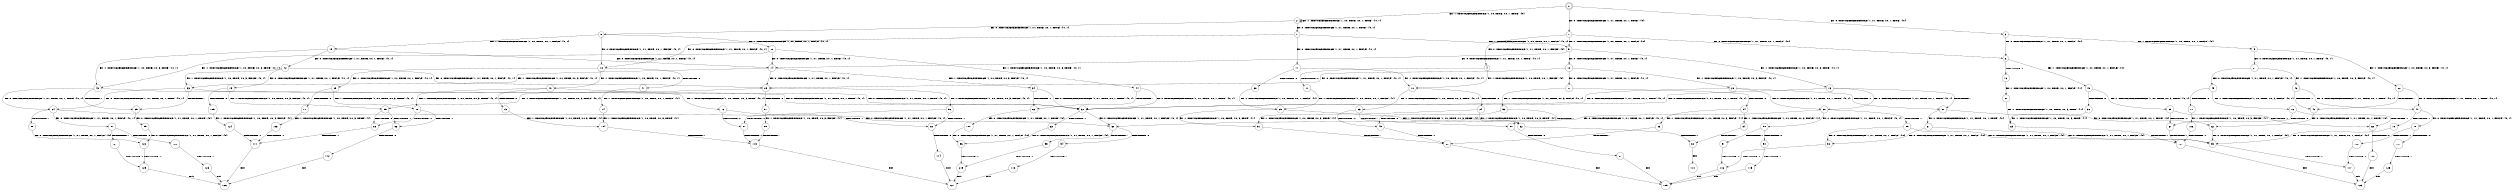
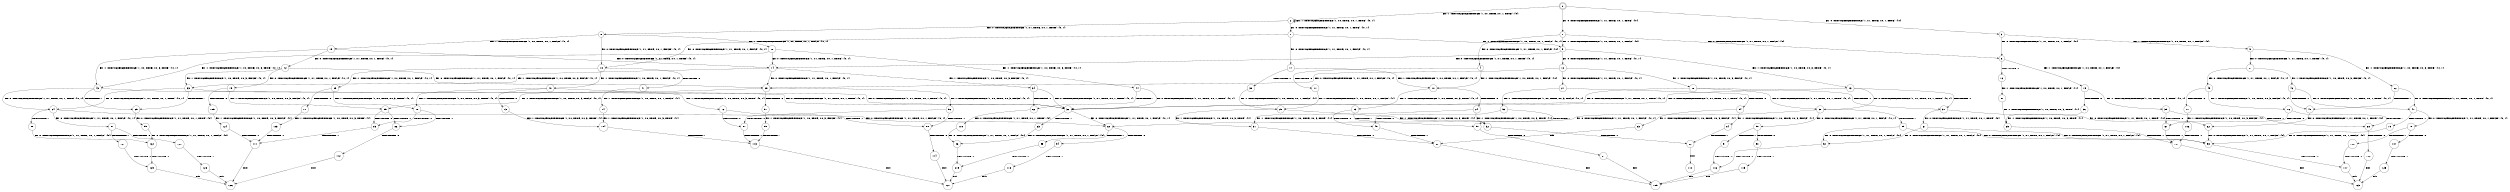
  digraph {
    node [shape=circle]
    0 [peripheries=2]
    1
    2
    3
    4
    5
    6
    7
    8
    9
    10
    11
    12
    13
    14
    15
    16
    17
    18
    19
    20
    21
    22
    23
    24
    25
    27
    28
    29
    30
    31
    32
    33
    34
    35
    36
    37
    38
    39
    40
    41
    42
    43
    44
    45
    46
    47
    48
    49
    50
    51
    52
    53
    54
    55
    56
    57
    58
    59
    60
    61
    62
    63
    64
    65
    66
    67
    68
    69
    70
    71
    72
    73
    74
    75
    76
    77
    78
    79
    80
    81
    82
    83
    84
    85
    86
    87
    88
    89
    90
    91
    92
    93
    94
    95
    96
    97
    98
    99
    100
    101
    102
    103
    104
    105
    106
    107
    108
    109
    110
    111
    112
    113
    114
    115
    116
    117
    118
    n119 [label=219]
    120
    121
    122
    123
    124
    125
    126
    127
    128
    129
    0 -> 1 [label="EX !0 !ATOMIC_EXCH_BRANCH (1, +1, TRUE, +0, 1, TRUE) !{0}"]
    0 -> 2 [label="EX !1 !ATOMIC_EXCH_BRANCH (1, +0, TRUE, +0, 1, TRUE) !{0}"]
    0 -> 3 [label="EX !0 !ATOMIC_EXCH_BRANCH (1, +1, TRUE, +0, 1, TRUE) !{0}"]
    1 -> 4 [label="EX !0 !ATOMIC_EXCH_BRANCH (1, +1, TRUE, +0, 1, FALSE) !{0}"]
    1 -> 5 [label="EX !1 !ATOMIC_EXCH_BRANCH (1, +0, TRUE, +0, 1, FALSE) !{0}"]
    1 -> 6 [label="EX !0 !ATOMIC_EXCH_BRANCH (1, +1, TRUE, +0, 1, FALSE) !{0}"]
    2 -> 2 [label="EX !1 !ATOMIC_EXCH_BRANCH (1, +0, TRUE, +0, 1, TRUE) !{0, 1}"]
    2 -> 7 [label="EX !0 !ATOMIC_EXCH_BRANCH (1, +1, TRUE, +0, 1, TRUE) !{0, 1}"]
    2 -> 8 [label="EX !0 !ATOMIC_EXCH_BRANCH (1, +1, TRUE, +0, 1, TRUE) !{0, 1}"]
    3 -> 6 [label="EX !0 !ATOMIC_EXCH_BRANCH (1, +1, TRUE, +0, 1, FALSE) !{0}"]
    3 -> 9 [label="EX !1 !ATOMIC_EXCH_BRANCH (1, +0, TRUE, +0, 1, FALSE) !{0}"]
    4 -> 10 [label="EX !1 !ATOMIC_EXCH_BRANCH (1, +0, TRUE, +0, 1, FALSE) !{0}"]
    4 -> 11 [label="TERMINATE !0"]
    5 -> 12 [label="EX !0 !ATOMIC_EXCH_BRANCH (1, +1, TRUE, +0, 1, TRUE) !{0, 1}"]
    5 -> 13 [label="EX !1 !ATOMIC_EXCH_BRANCH (1, +0, TRUE, +0, 3, TRUE) !{0, 1}"]
    5 -> 14 [label="EX !0 !ATOMIC_EXCH_BRANCH (1, +1, TRUE, +0, 1, TRUE) !{0, 1}"]
    6 -> 15 [label="EX !1 !ATOMIC_EXCH_BRANCH (1, +0, TRUE, +0, 1, FALSE) !{0}"]
    6 -> 16 [label="TERMINATE !0"]
    7 -> 5 [label="EX !1 !ATOMIC_EXCH_BRANCH (1, +0, TRUE, +0, 1, FALSE) !{0, 1}"]
    7 -> 17 [label="EX !0 !ATOMIC_EXCH_BRANCH (1, +1, TRUE, +0, 1, FALSE) !{0, 1}"]
    7 -> 18 [label="EX !0 !ATOMIC_EXCH_BRANCH (1, +1, TRUE, +0, 1, FALSE) !{0, 1}"]
    8 -> 18 [label="EX !0 !ATOMIC_EXCH_BRANCH (1, +1, TRUE, +0, 1, FALSE) !{0, 1}"]
    8 -> 19 [label="EX !1 !ATOMIC_EXCH_BRANCH (1, +0, TRUE, +0, 1, FALSE) !{0, 1}"]
    8 -> 20 [label="EX !1 !ATOMIC_EXCH_BRANCH (1, +0, TRUE, +0, 1, FALSE) !{0, 1}"]
    9 -> 21 [label="EX !0 !ATOMIC_EXCH_BRANCH (1, +1, TRUE, +0, 1, TRUE) !{0, 1}"]
    9 -> 22 [label="EX !1 !ATOMIC_EXCH_BRANCH (1, +0, TRUE, +0, 3, TRUE) !{0, 1}"]
    10 -> 23 [label="EX !1 !ATOMIC_EXCH_BRANCH (1, +0, TRUE, +0, 3, TRUE) !{0, 1}"]
    10 -> 24 [label="TERMINATE !0"]
    11 -> 25 [label="EX !1 !ATOMIC_EXCH_BRANCH (1, +0, TRUE, +0, 1, FALSE) !{1}"]
    12 -> 27 [label="EX !0 !ATOMIC_EXCH_BRANCH (1, +1, TRUE, +0, 1, FALSE) !{0, 1}"]
    12 -> 28 [label="EX !1 !ATOMIC_EXCH_BRANCH (1, +0, TRUE, +0, 3, FALSE) !{0, 1}"]
    12 -> 29 [label="EX !0 !ATOMIC_EXCH_BRANCH (1, +1, TRUE, +0, 1, FALSE) !{0, 1}"]
    13 -> 30 [label="EX !0 !ATOMIC_EXCH_BRANCH (1, +1, TRUE, +0, 1, TRUE) !{0, 1}"]
    13 -> 31 [label="TERMINATE !1"]
    13 -> 32 [label="EX !0 !ATOMIC_EXCH_BRANCH (1, +1, TRUE, +0, 1, TRUE) !{0, 1}"]
    14 -> 29 [label="EX !0 !ATOMIC_EXCH_BRANCH (1, +1, TRUE, +0, 1, FALSE) !{0, 1}"]
    14 -> 33 [label="EX !1 !ATOMIC_EXCH_BRANCH (1, +0, TRUE, +0, 3, FALSE) !{0, 1}"]
    14 -> 34 [label="EX !1 !ATOMIC_EXCH_BRANCH (1, +0, TRUE, +0, 3, FALSE) !{0, 1}"]
    15 -> 35 [label="EX !1 !ATOMIC_EXCH_BRANCH (1, +0, TRUE, +0, 3, TRUE) !{0, 1}"]
    15 -> 36 [label="TERMINATE !0"]
    16 -> 37 [label="EX !1 !ATOMIC_EXCH_BRANCH (1, +0, TRUE, +0, 1, FALSE) !{1}"]
    17 -> 10 [label="EX !1 !ATOMIC_EXCH_BRANCH (1, +0, TRUE, +0, 1, FALSE) !{0, 1}"]
    17 -> 38 [label="TERMINATE !0"]
    18 -> 39 [label="EX !1 !ATOMIC_EXCH_BRANCH (1, +0, TRUE, +0, 1, FALSE) !{0, 1}"]
    18 -> 40 [label="EX !1 !ATOMIC_EXCH_BRANCH (1, +0, TRUE, +0, 1, FALSE) !{0, 1}"]
    18 -> 41 [label="TERMINATE !0"]
    19 -> 14 [label="EX !0 !ATOMIC_EXCH_BRANCH (1, +1, TRUE, +0, 1, TRUE) !{0, 1}"]
    19 -> 42 [label="EX !0 !ATOMIC_EXCH_BRANCH (1, +1, TRUE, +0, 1, TRUE) !{0, 1}"]
    19 -> 43 [label="EX !1 !ATOMIC_EXCH_BRANCH (1, +0, TRUE, +0, 3, TRUE) !{0, 1}"]
    20 -> 14 [label="EX !0 !ATOMIC_EXCH_BRANCH (1, +1, TRUE, +0, 1, TRUE) !{0, 1}"]
    20 -> 43 [label="EX !1 !ATOMIC_EXCH_BRANCH (1, +0, TRUE, +0, 3, TRUE) !{0, 1}"]
    20 -> 44 [label="EX !1 !ATOMIC_EXCH_BRANCH (1, +0, TRUE, +0, 3, TRUE) !{0, 1}"]
    21 -> 45 [label="EX !0 !ATOMIC_EXCH_BRANCH (1, +1, TRUE, +0, 1, FALSE) !{0, 1}"]
    21 -> 46 [label="EX !1 !ATOMIC_EXCH_BRANCH (1, +0, TRUE, +0, 3, FALSE) !{0, 1}"]
    22 -> 47 [label="EX !0 !ATOMIC_EXCH_BRANCH (1, +1, TRUE, +0, 1, TRUE) !{0, 1}"]
    22 -> 48 [label="TERMINATE !1"]
    23 -> 49 [label="TERMINATE !0"]
    23 -> 50 [label="TERMINATE !1"]
    24 -> 51 [label="EX !1 !ATOMIC_EXCH_BRANCH (1, +0, TRUE, +0, 3, TRUE) !{1}"]
    24 -> 52 [label="EX !1 !ATOMIC_EXCH_BRANCH (1, +0, TRUE, +0, 3, TRUE) !{1}"]
    25 -> 51 [label="EX !1 !ATOMIC_EXCH_BRANCH (1, +0, TRUE, +0, 3, TRUE) !{1}"]
    25 -> 52 [label="EX !1 !ATOMIC_EXCH_BRANCH (1, +0, TRUE, +0, 3, TRUE) !{1}"]
    27 -> 53 [label="EX !1 !ATOMIC_EXCH_BRANCH (1, +0, TRUE, +0, 3, FALSE) !{0, 1}"]
    27 -> 54 [label="TERMINATE !0"]
    28 -> 30 [label="EX !0 !ATOMIC_EXCH_BRANCH (1, +1, TRUE, +0, 1, TRUE) !{0, 1}"]
    28 -> 31 [label="TERMINATE !1"]
    28 -> 32 [label="EX !0 !ATOMIC_EXCH_BRANCH (1, +1, TRUE, +0, 1, TRUE) !{0, 1}"]
    29 -> 55 [label="EX !1 !ATOMIC_EXCH_BRANCH (1, +0, TRUE, +0, 3, FALSE) !{0, 1}"]
    29 -> 56 [label="EX !1 !ATOMIC_EXCH_BRANCH (1, +0, TRUE, +0, 3, FALSE) !{0, 1}"]
    29 -> 57 [label="TERMINATE !0"]
    30 -> 58 [label="EX !0 !ATOMIC_EXCH_BRANCH (1, +1, TRUE, +0, 1, FALSE) !{0, 1}"]
    30 -> 59 [label="TERMINATE !1"]
    30 -> 60 [label="EX !0 !ATOMIC_EXCH_BRANCH (1, +1, TRUE, +0, 1, FALSE) !{0, 1}"]
    31 -> 61 [label="EX !0 !ATOMIC_EXCH_BRANCH (1, +1, TRUE, +0, 1, TRUE) !{0}"]
    31 -> 62 [label="EX !0 !ATOMIC_EXCH_BRANCH (1, +1, TRUE, +0, 1, TRUE) !{0}"]
    32 -> 60 [label="EX !0 !ATOMIC_EXCH_BRANCH (1, +1, TRUE, +0, 1, FALSE) !{0, 1}"]
    32 -> 63 [label="TERMINATE !1"]
    33 -> 32 [label="EX !0 !ATOMIC_EXCH_BRANCH (1, +1, TRUE, +0, 1, TRUE) !{0, 1}"]
    33 -> 64 [label="EX !0 !ATOMIC_EXCH_BRANCH (1, +1, TRUE, +0, 1, TRUE) !{0, 1}"]
    33 -> 65 [label="TERMINATE !1"]
    34 -> 32 [label="EX !0 !ATOMIC_EXCH_BRANCH (1, +1, TRUE, +0, 1, TRUE) !{0, 1}"]
    34 -> 66 [label="TERMINATE !1"]
    35 -> 67 [label="TERMINATE !0"]
    35 -> 68 [label="TERMINATE !1"]
    36 -> 69 [label="EX !1 !ATOMIC_EXCH_BRANCH (1, +0, TRUE, +0, 3, TRUE) !{1}"]
    37 -> 69 [label="EX !1 !ATOMIC_EXCH_BRANCH (1, +0, TRUE, +0, 3, TRUE) !{1}"]
    38 -> 25 [label="EX !1 !ATOMIC_EXCH_BRANCH (1, +0, TRUE, +0, 1, FALSE) !{1}"]
    39 -> 70 [label="EX !1 !ATOMIC_EXCH_BRANCH (1, +0, TRUE, +0, 3, TRUE) !{0, 1}"]
    39 -> 71 [label="TERMINATE !0"]
    40 -> 70 [label="EX !1 !ATOMIC_EXCH_BRANCH (1, +0, TRUE, +0, 3, TRUE) !{0, 1}"]
    40 -> 72 [label="EX !1 !ATOMIC_EXCH_BRANCH (1, +0, TRUE, +0, 3, TRUE) !{0, 1}"]
    40 -> 73 [label="TERMINATE !0"]
    41 -> 74 [label="EX !1 !ATOMIC_EXCH_BRANCH (1, +0, TRUE, +0, 1, FALSE) !{1}"]
    42 -> 29 [label="EX !0 !ATOMIC_EXCH_BRANCH (1, +1, TRUE, +0, 1, FALSE) !{0, 1}"]
    42 -> 33 [label="EX !1 !ATOMIC_EXCH_BRANCH (1, +0, TRUE, +0, 3, FALSE) !{0, 1}"]
    42 -> 75 [label="EX !0 !ATOMIC_EXCH_BRANCH (1, +1, TRUE, +0, 1, FALSE) !{0, 1}"]
    43 -> 32 [label="EX !0 !ATOMIC_EXCH_BRANCH (1, +1, TRUE, +0, 1, TRUE) !{0, 1}"]
    43 -> 64 [label="EX !0 !ATOMIC_EXCH_BRANCH (1, +1, TRUE, +0, 1, TRUE) !{0, 1}"]
    43 -> 65 [label="TERMINATE !1"]
    44 -> 32 [label="EX !0 !ATOMIC_EXCH_BRANCH (1, +1, TRUE, +0, 1, TRUE) !{0, 1}"]
    44 -> 66 [label="TERMINATE !1"]
    45 -> 76 [label="EX !1 !ATOMIC_EXCH_BRANCH (1, +0, TRUE, +0, 3, FALSE) !{0, 1}"]
    45 -> 77 [label="TERMINATE !0"]
    46 -> 47 [label="EX !0 !ATOMIC_EXCH_BRANCH (1, +1, TRUE, +0, 1, TRUE) !{0, 1}"]
    46 -> 48 [label="TERMINATE !1"]
    47 -> 78 [label="EX !0 !ATOMIC_EXCH_BRANCH (1, +1, TRUE, +0, 1, FALSE) !{0, 1}"]
    47 -> 79 [label="TERMINATE !1"]
    48 -> 62 [label="EX !0 !ATOMIC_EXCH_BRANCH (1, +1, TRUE, +0, 1, TRUE) !{0}"]
    49 -> 80 [label="TERMINATE !1"]
    50 -> 81 [label="TERMINATE !0"]
    51 -> 80 [label="TERMINATE !1"]
    52 -> 82 [label="TERMINATE !1"]
    53 -> 49 [label="TERMINATE !0"]
    53 -> 50 [label="TERMINATE !1"]
    54 -> 83 [label="EX !1 !ATOMIC_EXCH_BRANCH (1, +0, TRUE, +0, 3, FALSE) !{1}"]
    54 -> 84 [label="EX !1 !ATOMIC_EXCH_BRANCH (1, +0, TRUE, +0, 3, FALSE) !{1}"]
    55 -> 85 [label="TERMINATE !0"]
    55 -> 86 [label="TERMINATE !1"]
    56 -> 87 [label="TERMINATE !0"]
    56 -> 88 [label="TERMINATE !1"]
    57 -> 89 [label="EX !1 !ATOMIC_EXCH_BRANCH (1, +0, TRUE, +0, 3, FALSE) !{1}"]
    58 -> 90 [label="TERMINATE !0"]
    58 -> 91 [label="TERMINATE !1"]
    59 -> 92 [label="EX !0 !ATOMIC_EXCH_BRANCH (1, +1, TRUE, +0, 1, FALSE) !{0}"]
    59 -> 93 [label="EX !0 !ATOMIC_EXCH_BRANCH (1, +1, TRUE, +0, 1, FALSE) !{0}"]
    60 -> 94 [label="TERMINATE !0"]
    60 -> 95 [label="TERMINATE !1"]
    61 -> 92 [label="EX !0 !ATOMIC_EXCH_BRANCH (1, +1, TRUE, +0, 1, FALSE) !{0}"]
    61 -> 93 [label="EX !0 !ATOMIC_EXCH_BRANCH (1, +1, TRUE, +0, 1, FALSE) !{0}"]
    62 -> 93 [label="EX !0 !ATOMIC_EXCH_BRANCH (1, +1, TRUE, +0, 1, FALSE) !{0}"]
    63 -> 96 [label="EX !0 !ATOMIC_EXCH_BRANCH (1, +1, TRUE, +0, 1, FALSE) !{0}"]
    64 -> 60 [label="EX !0 !ATOMIC_EXCH_BRANCH (1, +1, TRUE, +0, 1, FALSE) !{0, 1}"]
    64 -> 97 [label="EX !0 !ATOMIC_EXCH_BRANCH (1, +1, TRUE, +0, 1, FALSE) !{0, 1}"]
    64 -> 98 [label="TERMINATE !1"]
    65 -> 99 [label="EX !0 !ATOMIC_EXCH_BRANCH (1, +1, TRUE, +0, 1, TRUE) !{0}"]
    66 -> 100 [label="EX !0 !ATOMIC_EXCH_BRANCH (1, +1, TRUE, +0, 1, TRUE) !{0}"]
    67 -> 101 [label="TERMINATE !1"]
    68 -> 102 [label="TERMINATE !0"]
    69 -> 101 [label="TERMINATE !1"]
    70 -> 85 [label="TERMINATE !0"]
    70 -> 86 [label="TERMINATE !1"]
    71 -> 103 [label="EX !1 !ATOMIC_EXCH_BRANCH (1, +0, TRUE, +0, 3, TRUE) !{1}"]
    72 -> 87 [label="TERMINATE !0"]
    72 -> 88 [label="TERMINATE !1"]
    73 -> 104 [label="EX !1 !ATOMIC_EXCH_BRANCH (1, +0, TRUE, +0, 3, TRUE) !{1}"]
    74 -> 104 [label="EX !1 !ATOMIC_EXCH_BRANCH (1, +0, TRUE, +0, 3, TRUE) !{1}"]
    75 -> 55 [label="EX !1 !ATOMIC_EXCH_BRANCH (1, +0, TRUE, +0, 3, FALSE) !{0, 1}"]
    75 -> 105 [label="TERMINATE !0"]
    76 -> 67 [label="TERMINATE !0"]
    76 -> 68 [label="TERMINATE !1"]
    77 -> 106 [label="EX !1 !ATOMIC_EXCH_BRANCH (1, +0, TRUE, +0, 3, FALSE) !{1}"]
    78 -> 107 [label="TERMINATE !0"]
    78 -> 108 [label="TERMINATE !1"]
    79 -> 93 [label="EX !0 !ATOMIC_EXCH_BRANCH (1, +1, TRUE, +0, 1, FALSE) !{0}"]
    80 -> 109 [label=exit]
    81 -> 109 [label=exit]
    82 -> 110 [label=exit]
-   83 -> 80 [label="TERMINATE !1"]
+   83 -> 80 [label=exit]
    84 -> 82 [label="TERMINATE !1"]
    85 -> 111 [label="TERMINATE !1"]
    86 -> 112 [label="TERMINATE !0"]
    87 -> 113 [label="TERMINATE !1"]
    88 -> 114 [label="TERMINATE !0"]
    89 -> 113 [label="TERMINATE !1"]
    90 -> 115 [label="TERMINATE !1"]
    91 -> 116 [label="TERMINATE !0"]
    92 -> 116 [label="TERMINATE !0"]
    93 -> 117 [label="TERMINATE !0"]
    94 -> 118 [label="TERMINATE !1"]
    95 -> n119 [label="TERMINATE !0"]
    96 -> n119 [label="TERMINATE !0"]
    97 -> 120 [label="TERMINATE !0"]
    97 -> 121 [label="TERMINATE !1"]
    98 -> 122 [label="EX !0 !ATOMIC_EXCH_BRANCH (1, +1, TRUE, +0, 1, FALSE) !{0}"]
    99 -> 122 [label="EX !0 !ATOMIC_EXCH_BRANCH (1, +1, TRUE, +0, 1, FALSE) !{0}"]
    100 -> 96 [label="EX !0 !ATOMIC_EXCH_BRANCH (1, +1, TRUE, +0, 1, FALSE) !{0}"]
    101 -> 123 [label=exit]
    102 -> 123 [label=exit]
    103 -> 111 [label="TERMINATE !1"]
    104 -> 113 [label="TERMINATE !1"]
    105 -> 124 [label="EX !1 !ATOMIC_EXCH_BRANCH (1, +0, TRUE, +0, 3, FALSE) !{1}"]
    106 -> 101 [label="TERMINATE !1"]
    107 -> 125 [label="TERMINATE !1"]
    108 -> 117 [label="TERMINATE !0"]
    111 -> 126 [label=exit]
    112 -> 126 [label=exit]
    113 -> 127 [label=exit]
    114 -> 127 [label=exit]
    115 -> 109 [label=exit]
    116 -> 109 [label=exit]
    117 -> 123 [label=exit]
    118 -> 127 [label=exit]
    n119 -> 127 [label=exit]
    120 -> 128 [label="TERMINATE !1"]
    121 -> 129 [label="TERMINATE !0"]
    122 -> 129 [label="TERMINATE !0"]
    124 -> 111 [label="TERMINATE !1"]
    125 -> 123 [label=exit]
    128 -> 126 [label=exit]
    129 -> 126 [label=exit]
  }
